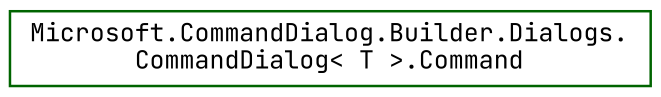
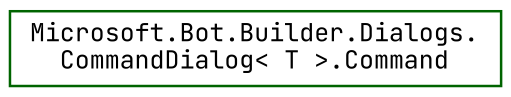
  digraph {
    rankdir=LR
    fontname="JetBrains Mono"
-   n1 [color=darkgreen fillcolor=white fontname="JetBrains Mono" fontsize=10 height=0.2 label="Microsoft.CommandDialog.Builder.Dialogs.\lCommandDialog\< T \>.Command" shape=record style=filled width=0.4]
+   n1 [color=darkgreen fillcolor=white fontname="JetBrains Mono" fontsize=10 height=0.2 label="Microsoft.Bot.Builder.Dialogs.\lCommandDialog\< T \>.Command" shape=record style=filled width=0.4]
  }
